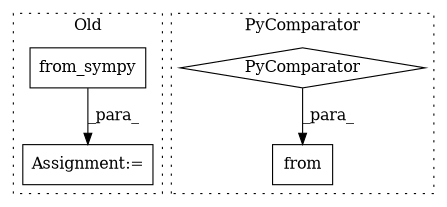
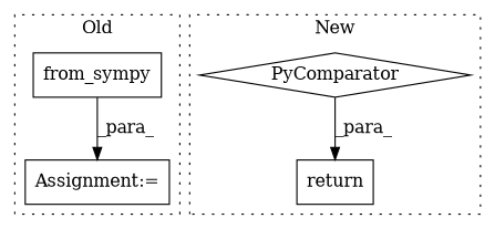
  digraph {
    node [shape=box]
    n1 [a=32 l="22,-5" label=from_sympy s="15238,15449"]
    n2 [a=7 l=1 label="Assignment:=" s=14962]
-   n3 [a=41 l=7 label=from s=15967]
+   n3 [a=41 l=7 label=return s=15967]
    n4 [a=113 l=24 label=PyComparator s=15460 shape=diamond]
    subgraph cluster_1 {
      label=Old
      style=dotted
      n1
      n2
    }
    subgraph cluster_2 {
-     label=PyComparator
+     label=New
      style=dotted
      n3
      n4
    }
    n1 -> n2 [label=_para_]
    n4 -> n3 [label=_para_]
  }
